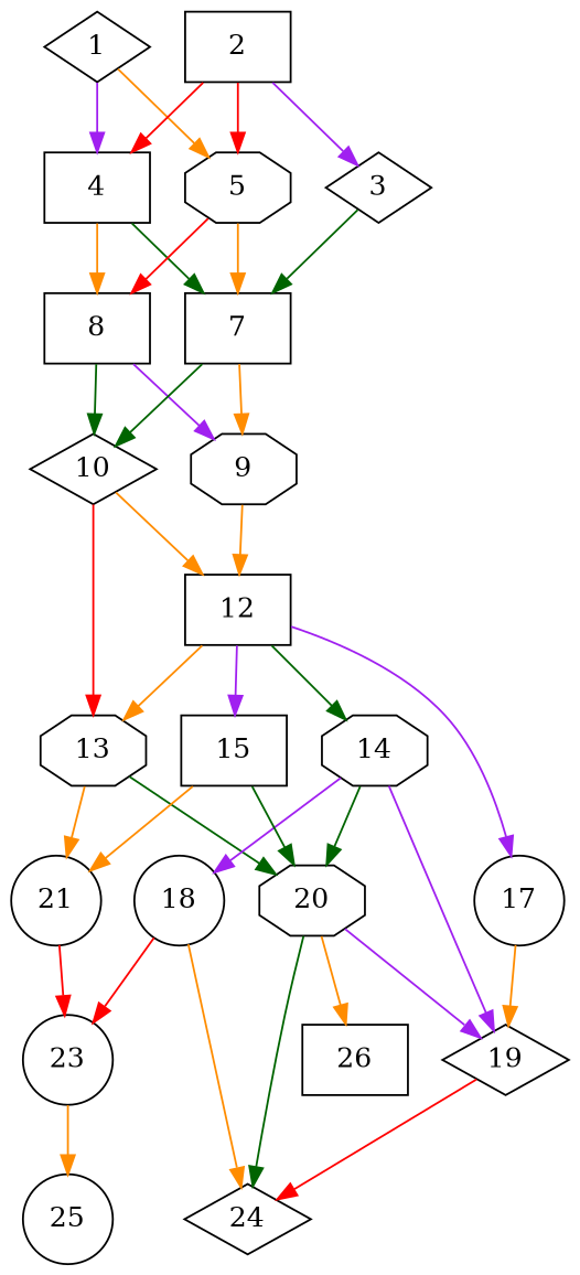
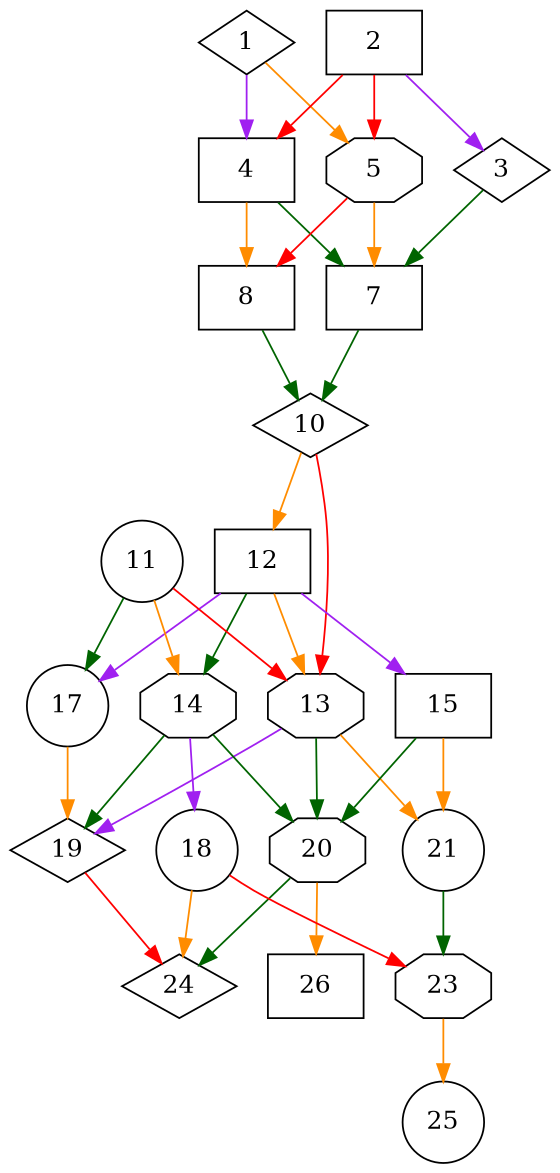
  digraph {
    node [alpha=0.13 shape=box]
    edge [color=darkorange]
    1 [alpha=0.19 expect_size=46446592 shape=diamond]
    4 [alpha=0.12 expect_size=36919296]
    5 [alpha=0.18 expect_size=28626944 shape=octagon]
    8 [alpha=0.09 expect_size=41088000]
    7 [alpha=0.19 expect_size=49219584]
-   9 [alpha=0.12 expect_size=49116160 shape=octagon]
    10 [alpha=0.20 expect_size=39063552 shape=diamond]
    2 [alpha=0.11 expect_size=38141952]
    3 [alpha=0.15 expect_size=37322752 shape=diamond]
    12 [alpha=0.00 expect_size=43046912]
    13 [alpha=0.20 expect_size=22740992 shape=octagon]
    14 [alpha=0.04 expect_size=12059648 shape=octagon]
    17 [alpha=0.05 expect_size=43709440 shape=circle]
    15 [alpha=0.01 expect_size=40859648]
+   11 [expect_size=45753344 shape=circle]
    19 [alpha=0.17 expect_size=15356928 shape=diamond]
    20 [alpha=0.16 expect_size=42594304 shape=octagon]
    21 [expect_size=42537984 shape=circle]
    18 [alpha=0.09 expect_size=40574976 shape=circle]
    24 [alpha=0.05 expect_size=26930176 shape=diamond]
    n21 [alpha=0.03 expect_size=26927104 label=26]
-   23 [alpha=0.08 expect_size=27137024 shape=circle]
+   23 [alpha=0.08 expect_size=27137024 shape=octagon]
    25 [expect_size=36064256 shape=circle]
    1 -> 4 [color=purple]
    1 -> 5
    4 -> 8
    4 -> 7 [color=darkgreen]
    5 -> 8 [color=red]
    5 -> 7
-   8 -> 9 [color=purple]
    8 -> 10 [color=darkgreen]
-   7 -> 9
    7 -> 10 [color=darkgreen]
-   9 -> 12
    10 -> 12
    10 -> 13 [color=red]
    2 -> 4 [color=red]
    2 -> 5 [color=red]
    2 -> 3 [color=purple]
    3 -> 7 [color=darkgreen]
    12 -> 13
    12 -> 14 [color=darkgreen]
    12 -> 17 [color=purple]
    12 -> 15 [color=purple]
-   20 -> 19 [color=purple]
+   13 -> 19 [color=purple]
    13 -> 20 [color=darkgreen]
    13 -> 21
-   14 -> 19 [color=purple]
+   14 -> 19 [color=darkgreen]
    14 -> 20 [color=darkgreen]
    14 -> 18 [color=purple]
    17 -> 19
    15 -> 20 [color=darkgreen]
    15 -> 21
+   11 -> 13 [color=red]
+   11 -> 14
+   11 -> 17 [color=darkgreen]
    19 -> 24 [color=red]
    20 -> 24 [color=darkgreen]
    20 -> n21
-   21 -> 23 [color=red]
+   21 -> 23 [color=darkgreen]
    18 -> 24
    18 -> 23 [color=red]
    23 -> 25
  }
